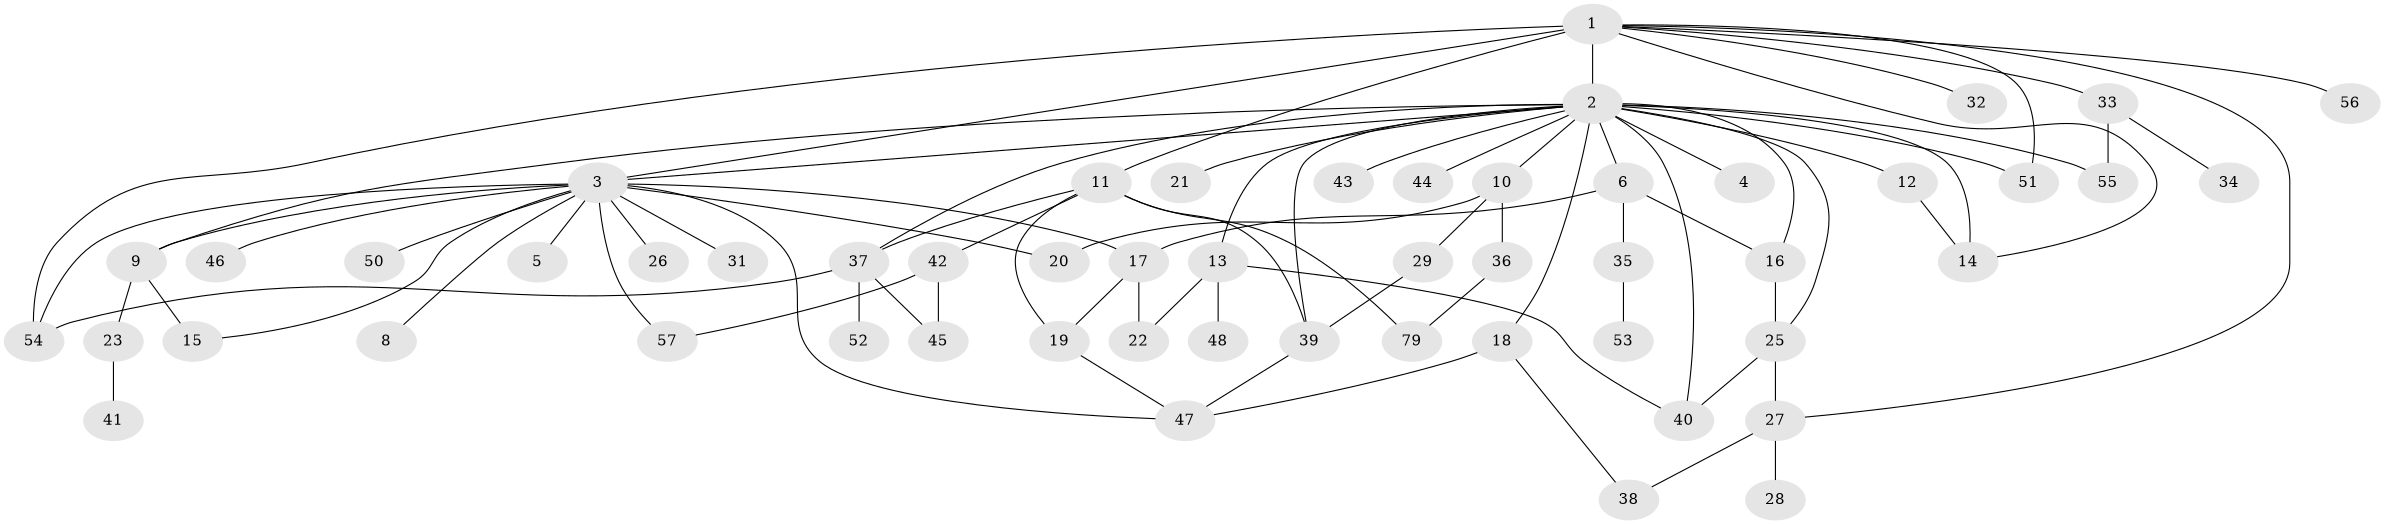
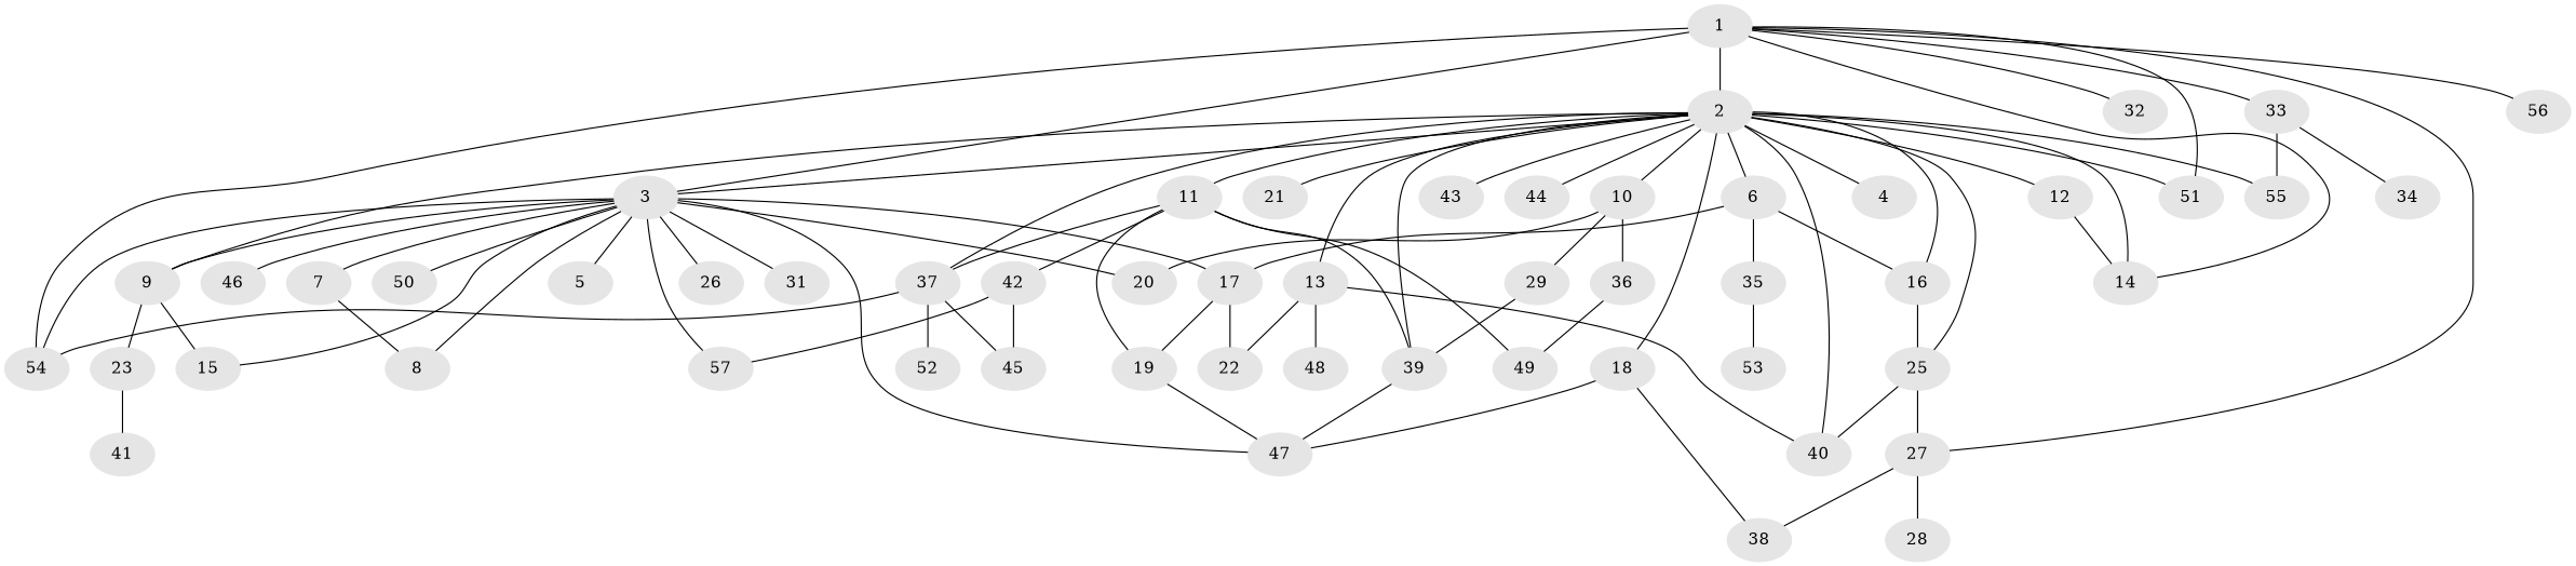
  graph {
    node [color=gray90 style=filled]
    edge [weight=1.0]
    1
    2
    3
    11
    14
    27
    32
    33
    51
    54
    56
    4
    6
    9
    10
    12
    13
    16
    18
    21
    25
    37
    39
    40
    43
    44
    55
    17
    5
+   7
    8
    15
    20
    26
    31
    46
    47
    50
    57
    19
    42
-   49 [label=79]
+   49
    22
    38
    28
    34
    35
    23
    29
    36
    48
    45
    52
    53
    41
    1 -- 2 [weight=12.0]
    1 -- 3 [weight=2.0]
-   1 -- 11
+   2 -- 11
    1 -- 14
    1 -- 27
    1 -- 32
    1 -- 33
    1 -- 51
    1 -- 54
    1 -- 56
    2 -- 3
    2 -- 14
    2 -- 51
    2 -- 4
    2 -- 6
    2 -- 9
    2 -- 10
    2 -- 12
    2 -- 13
    2 -- 16
    2 -- 18
    2 -- 21
    2 -- 25
    2 -- 37
    2 -- 39
    2 -- 40
    2 -- 43
    2 -- 44
    2 -- 55
    3 -- 54
    3 -- 9
    3 -- 17
    3 -- 5
+   3 -- 7
    3 -- 8
    3 -- 15
    3 -- 20
    3 -- 26
    3 -- 31
    3 -- 46
    3 -- 47
    3 -- 50
    3 -- 57
    11 -- 37
    11 -- 39
    11 -- 19
    11 -- 42
    11 -- 49
    27 -- 38
    27 -- 28
    33 -- 55
    33 -- 34
    6 -- 16
    6 -- 17
    6 -- 35
    9 -- 15 [weight=4.0]
    9 -- 23
    10 -- 20
    10 -- 29
    10 -- 36
    12 -- 14
    13 -- 40
    13 -- 22
    13 -- 48
    16 -- 25
    18 -- 47
    18 -- 38
    25 -- 27
    25 -- 40
    37 -- 54
    37 -- 45
    37 -- 52
    39 -- 47
    17 -- 19
    17 -- 22 [weight=3.0]
+   7 -- 8
    19 -- 47
    42 -- 57
    42 -- 45
    35 -- 53
    23 -- 41
    29 -- 39
    36 -- 49
  }
